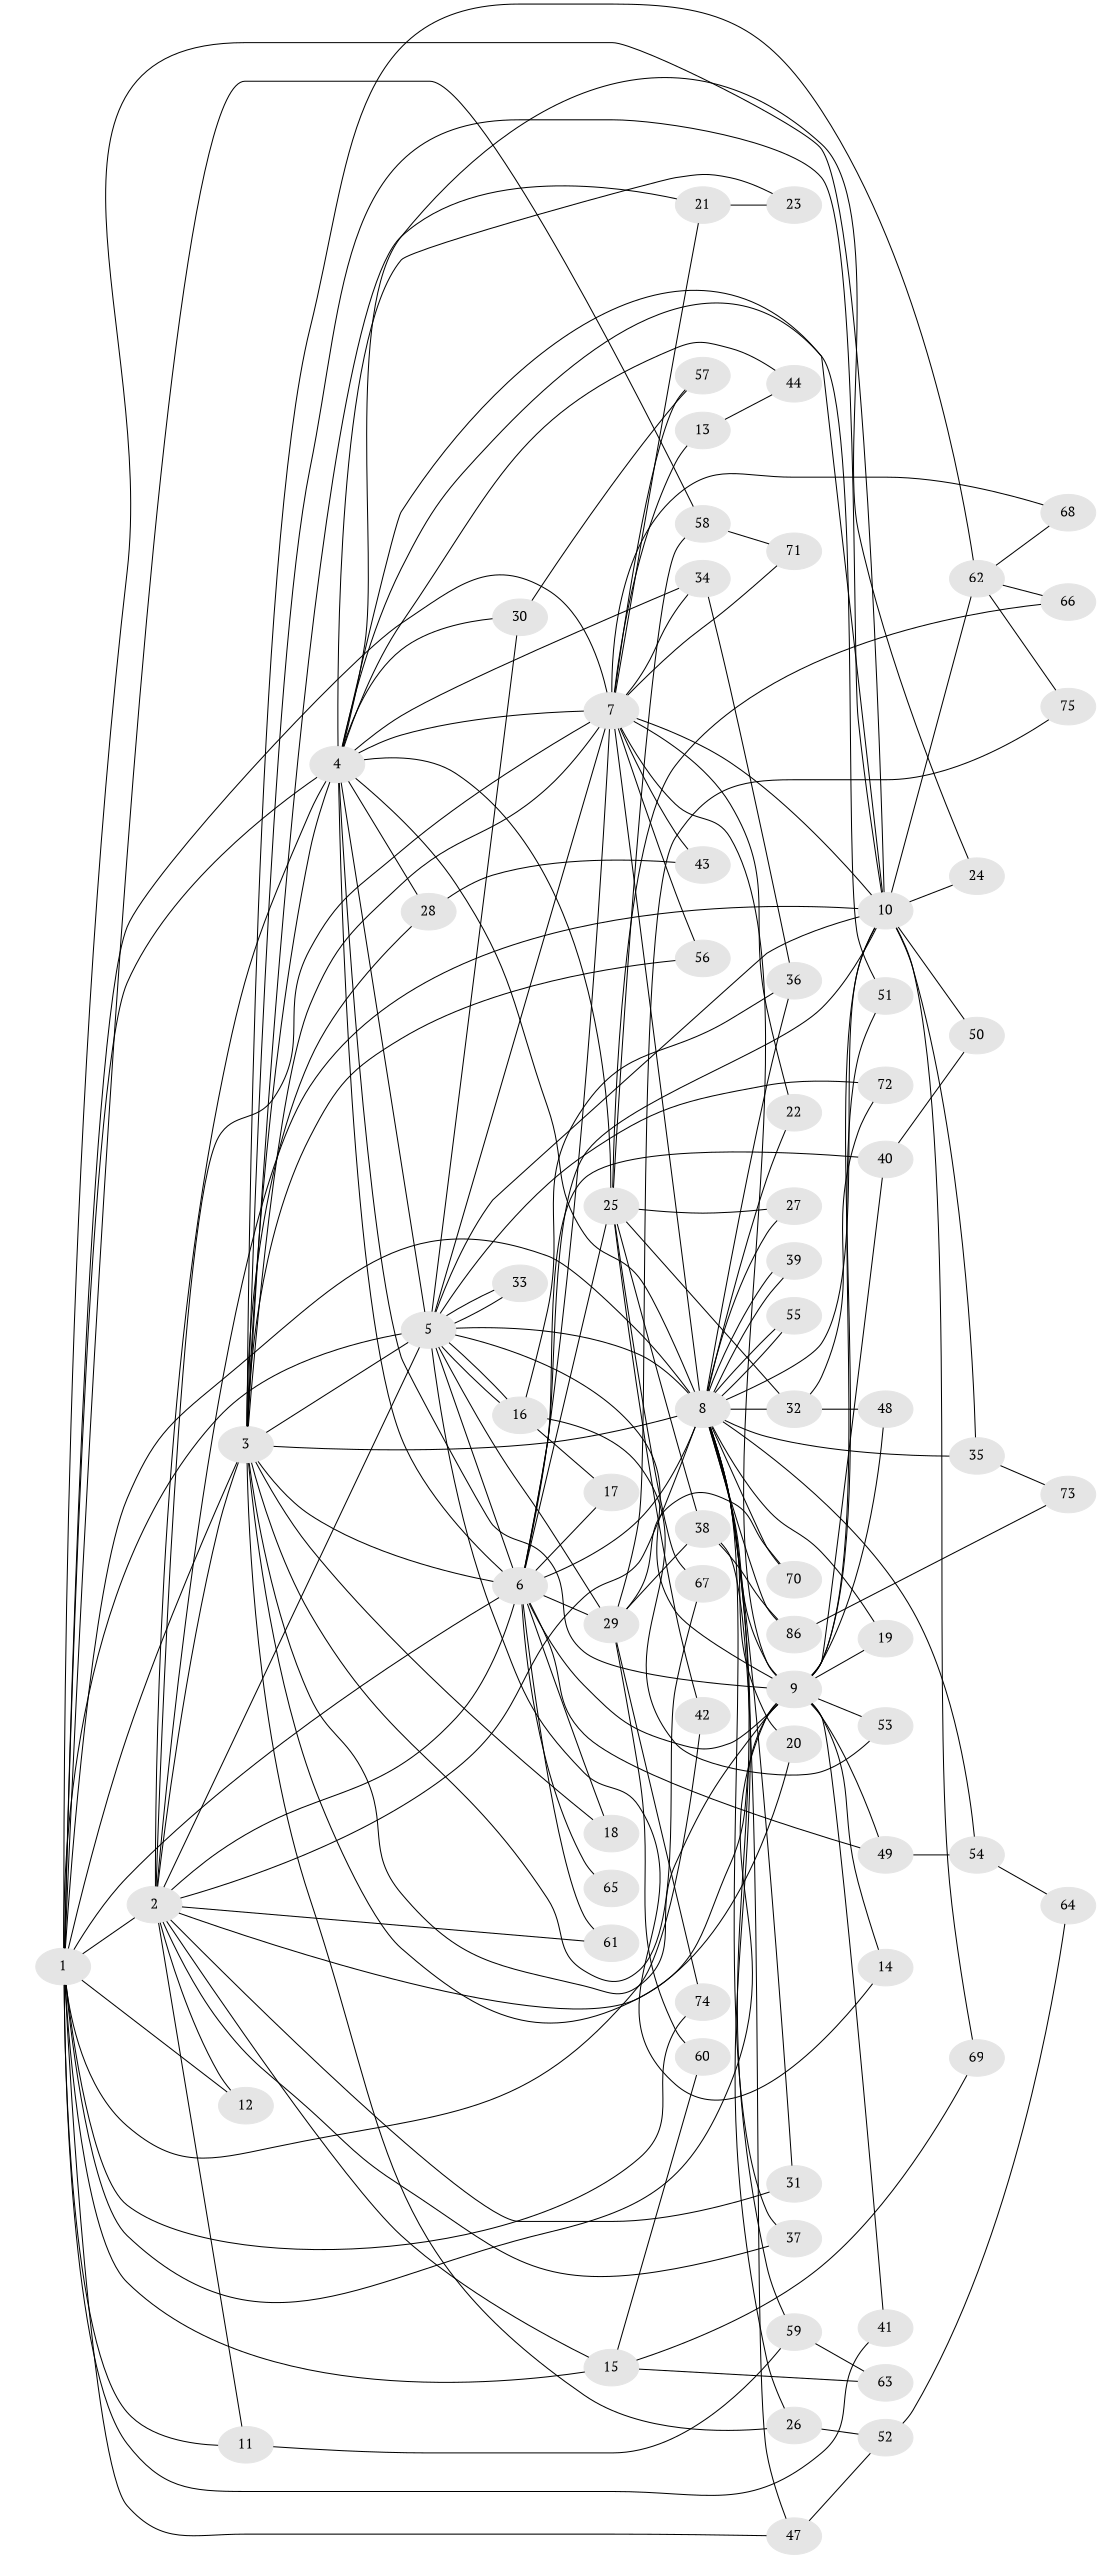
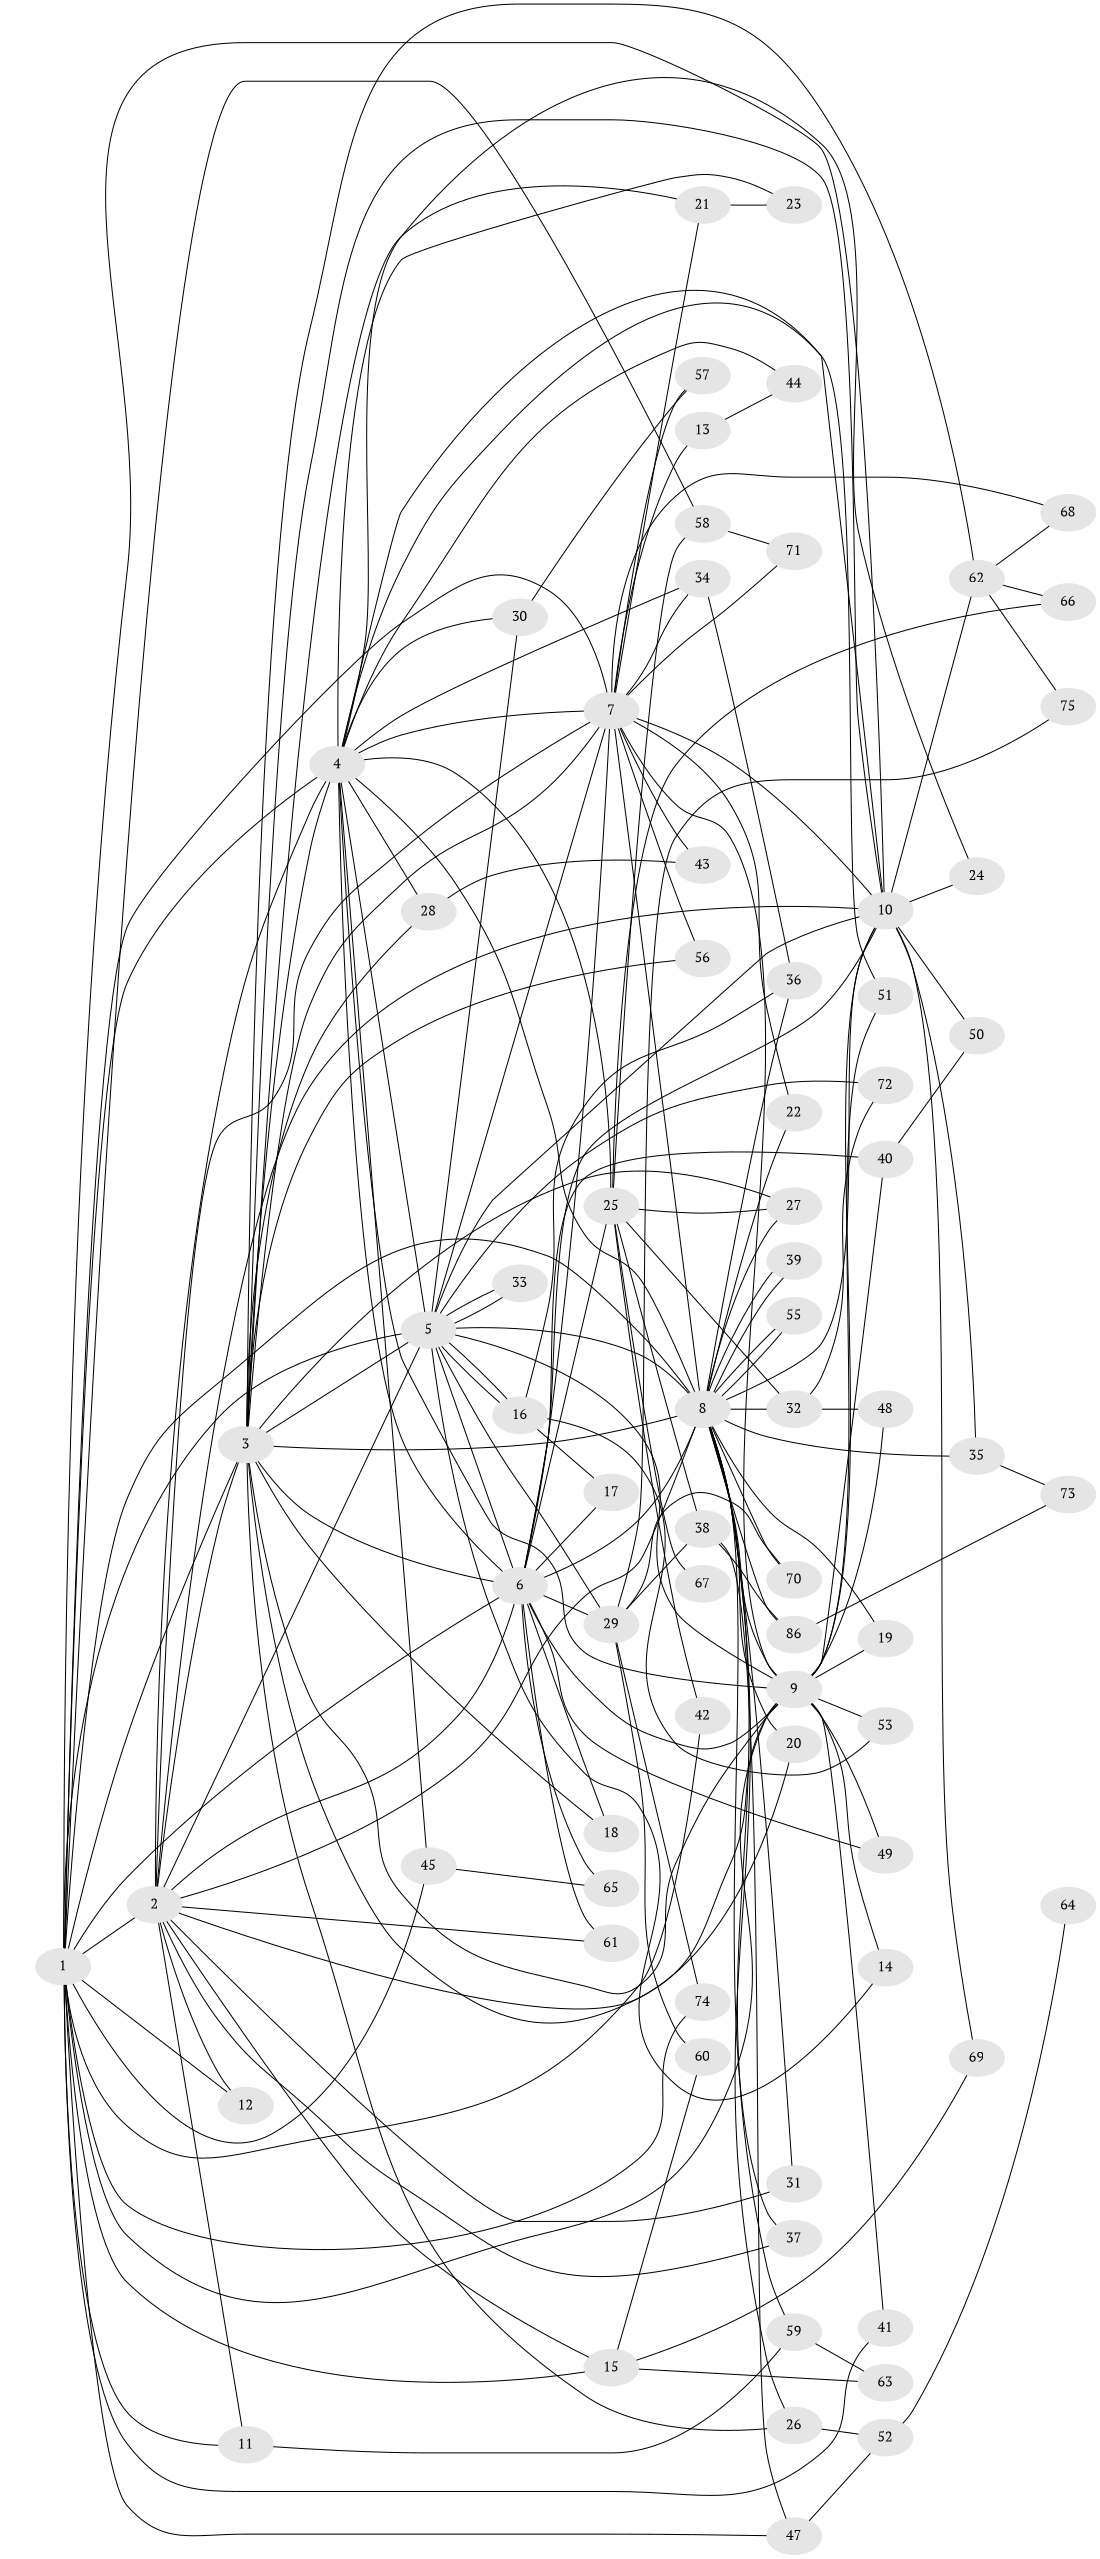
  graph {
    fontname="PT Serif"
    rankdir=LR
    node [color=gray90 fontname="PT Serif" style=filled]
    edge [fontname="PT Serif"]
    1
    2
    3
    4
    5
    6
    7
    8
    9
    10
    11
    12
    15
    41
    42
+   45
    47
    58
    74
    31
    37
    61
    18
    20
    21
    26
    28
    56
    62
    67
    23
    24
    25
    30
    34
    44
    51
    14
    16
    29
    33
    72
    17
    40
    49
    65
    13
    22
    43
    57
    68
    71
    19
    27
    32
    35
    39
    n58 [label=86]
-   54
    55
    59
    70
    36
    48
    53
    50
    69
    60
    63
    52
    66
    75
    38
    73
    64
    1 -- 2
    1 -- 3
    1 -- 4
    1 -- 5
    1 -- 6
    1 -- 7
    1 -- 8
    1 -- 9
    1 -- 10
    1 -- 11
    1 -- 12
    1 -- 15
    1 -- 41
    1 -- 42
+   1 -- 45
    1 -- 47
    1 -- 58
    1 -- 74
    2 -- 3
    2 -- 4
    2 -- 5
    2 -- 6
    2 -- 7
    2 -- 8
    2 -- 9
    2 -- 10
    2 -- 11
    2 -- 12
    2 -- 15
    2 -- 31
    2 -- 37
    2 -- 61
    3 -- 4
    3 -- 5
    3 -- 6
    3 -- 7
    3 -- 8
    3 -- 9
    3 -- 10
    3 -- 18
    3 -- 20
    3 -- 21
    3 -- 26
    3 -- 28
    3 -- 56
    3 -- 62
-   3 -- 67
+   3 -- 27
    4 -- 5
    4 -- 6
    4 -- 7
    4 -- 8
    4 -- 9
    4 -- 10
+   4 -- 45
    4 -- 28
    4 -- 23
    4 -- 24
    4 -- 25
    4 -- 30
    4 -- 34
    4 -- 44
    4 -- 51
    5 -- 6
    5 -- 7
    5 -- 8
    5 -- 9
    5 -- 10
    5 -- 30
    5 -- 14
    5 -- 16
    5 -- 16
    5 -- 29
    5 -- 33
    5 -- 33
    5 -- 72
    6 -- 7
    6 -- 8
    6 -- 9
    6 -- 10
    6 -- 61
    6 -- 18
    6 -- 25
    6 -- 29
    6 -- 17
    6 -- 40
    6 -- 49
    6 -- 65
    7 -- 8
    7 -- 9
    7 -- 10
    7 -- 21
    7 -- 56
    7 -- 34
    7 -- 13
    7 -- 22
    7 -- 43
    7 -- 57
    7 -- 68
    7 -- 71
    8 -- 9
    8 -- 10
    8 -- 31
    8 -- 37
    8 -- 20
    8 -- 26
    8 -- 22
    8 -- 19
    8 -- 27
    8 -- 32
    8 -- 35
    8 -- 39
    8 -- 39
    8 -- n58
-   8 -- 54
    8 -- 55
    8 -- 55
    8 -- 59
    8 -- 70
    8 -- 36
    9 -- 10
    9 -- 41
    9 -- 51
    9 -- 14
    9 -- 40
    9 -- 49
    9 -- 19
    9 -- 48
    9 -- 53
    10 -- 62
    10 -- 24
    10 -- 35
    10 -- 50
    10 -- 69
    11 -- 59
    15 -- 69
    15 -- 60
    15 -- 63
+   45 -- 65
    47 -- 52
    58 -- 71
    21 -- 23
    26 -- 52
    28 -- 43
    62 -- 68
    62 -- 66
    62 -- 75
    25 -- 42
    25 -- 58
    25 -- 67
    25 -- 27
    25 -- 32
    25 -- 66
    25 -- 38
    30 -- 57
    34 -- 36
    16 -- 17
    16 -- 36
    16 -- 53
    29 -- 74
    29 -- 70
    29 -- 60
    29 -- 75
    29 -- 38
    40 -- 50
-   49 -- 54
    13 -- 44
    32 -- 72
    32 -- 48
    35 -- 73
    n58 -- 73
-   54 -- 64
    59 -- 63
    52 -- 64
    38 -- 47
    38 -- n58
  }
